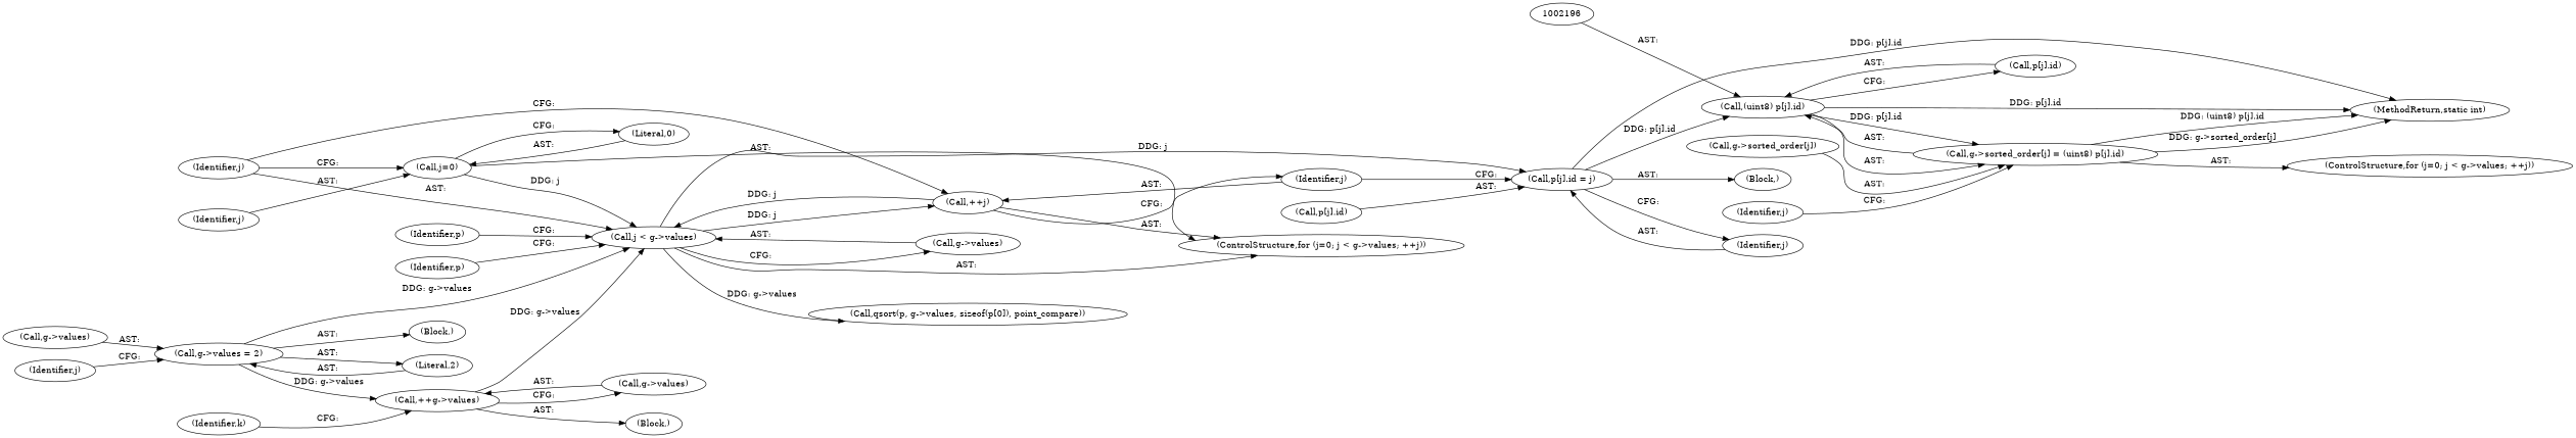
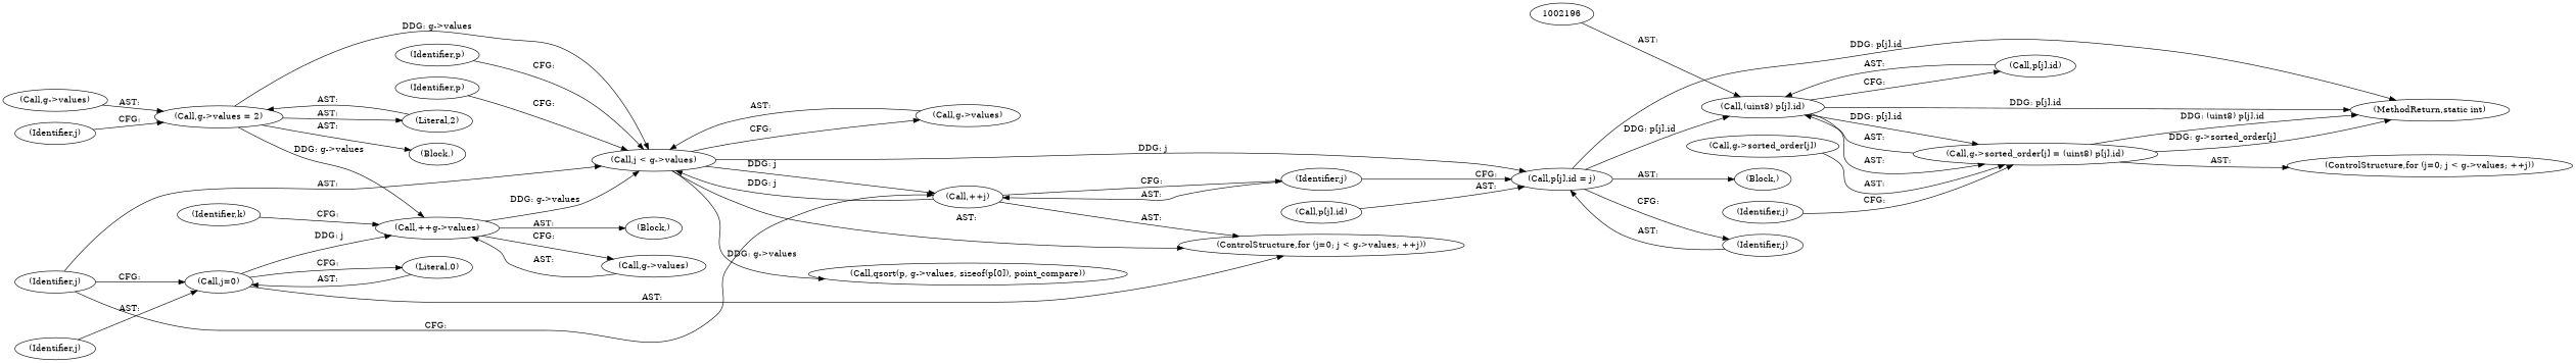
  digraph {
    rankdir=LR
    n1 [label="(Call,(uint8) p[j].id)"]
    n2 [label="(Call,g->sorted_order[j] = (uint8) p[j].id)"]
    n3 [label="(Call,p[j].id)"]
    n4 [label="(MethodReturn,static int)"]
    n5 [label="(ControlStructure,for (j=0; j < g->values; ++j))"]
    n6 [label="(Call,p[j].id = j)"]
    n7 [label="(Identifier,j)"]
    n8 [label="(Block,)"]
    n9 [label="(Call,j < g->values)"]
    n10 [label="(Call,++j)"]
    n11 [label="(Call,qsort(p, g->values, sizeof(p[0]), point_compare))"]
    n12 [label="(Call,g->values)"]
    n13 [label="(ControlStructure,for (j=0; j < g->values; ++j))"]
    n14 [label="(Identifier,j)"]
    n15 [label="(Call,j=0)"]
    n16 [label="(Literal,0)"]
    n17 [label="(Call,g->values = 2)"]
    n18 [label="(Call,++g->values)"]
    n19 [label="(Literal,2)"]
    n20 [label="(Block,)"]
    n21 [label="(Call,g->values)"]
    n22 [label="(Block,)"]
    n23 [label="(Identifier,j)"]
    n24 [label="(Call,g->sorted_order[j])"]
    n25 [label="(Identifier,k)"]
    n26 [label="(Identifier,p)"]
    n27 [label="(Call,p[j].id)"]
    n28 [label="(Call,g->values)"]
    n29 [label="(Identifier,p)"]
    n30 [label="(Identifier,j)"]
    n31 [label="(Identifier,j)"]
    n32 [label="(Identifier,j)"]
    1002196
    n1 -> n2 [label="AST: "]
    n1 -> n2 [label="DDG: p[j].id"]
    n1 -> n3 [label="CFG: "]
    n1 -> n4 [label="DDG: p[j].id"]
    n2 -> n1 [label="AST: "]
    n2 -> n4 [label="DDG: g->sorted_order[j]"]
    n2 -> n4 [label="DDG: (uint8) p[j].id"]
    n2 -> n5 [label="AST: "]
    n3 -> n1 [label="AST: "]
    n6 -> n1 [label="DDG: p[j].id"]
    n6 -> n4 [label="DDG: p[j].id"]
    n6 -> n7 [label="CFG: "]
    n6 -> n8 [label="AST: "]
    n7 -> n6 [label="AST: "]
    n9 -> n6 [label="DDG: j"]
    n9 -> n10 [label="DDG: j"]
    n9 -> n11 [label="DDG: g->values"]
    n9 -> n12 [label="CFG: "]
    n9 -> n13 [label="AST: "]
    n10 -> n9 [label="DDG: j"]
    n10 -> n13 [label="AST: "]
    n10 -> n14 [label="CFG: "]
    n12 -> n9 [label="AST: "]
    n14 -> n6 [label="CFG: "]
    n14 -> n10 [label="AST: "]
-   n15 -> n9 [label="DDG: j"]
+   n15 -> n18 [label="DDG: j"]
    n15 -> n13 [label="AST: "]
    n15 -> n16 [label="CFG: "]
    n16 -> n15 [label="AST: "]
    n17 -> n9 [label="DDG: g->values"]
    n17 -> n18 [label="DDG: g->values"]
    n17 -> n19 [label="AST: "]
    n17 -> n20 [label="AST: "]
    n18 -> n9 [label="DDG: g->values"]
    n18 -> n21 [label="CFG: "]
    n18 -> n22 [label="AST: "]
    n19 -> n17 [label="AST: "]
    n21 -> n18 [label="AST: "]
    n23 -> n15 [label="AST: "]
    n24 -> n2 [label="AST: "]
    n25 -> n18 [label="CFG: "]
    n26 -> n9 [label="CFG: "]
    n27 -> n6 [label="AST: "]
    n28 -> n17 [label="AST: "]
    n29 -> n9 [label="CFG: "]
    n30 -> n17 [label="CFG: "]
    n31 -> n9 [label="AST: "]
    n31 -> n10 [label="CFG: "]
    n31 -> n15 [label="CFG: "]
    n32 -> n2 [label="CFG: "]
    1002196 -> n1 [label="AST: "]
  }
